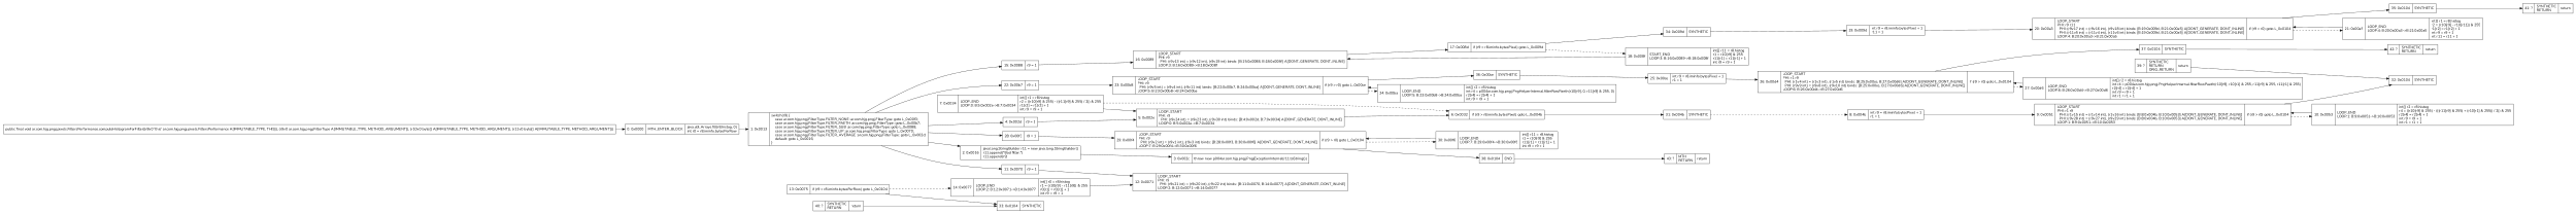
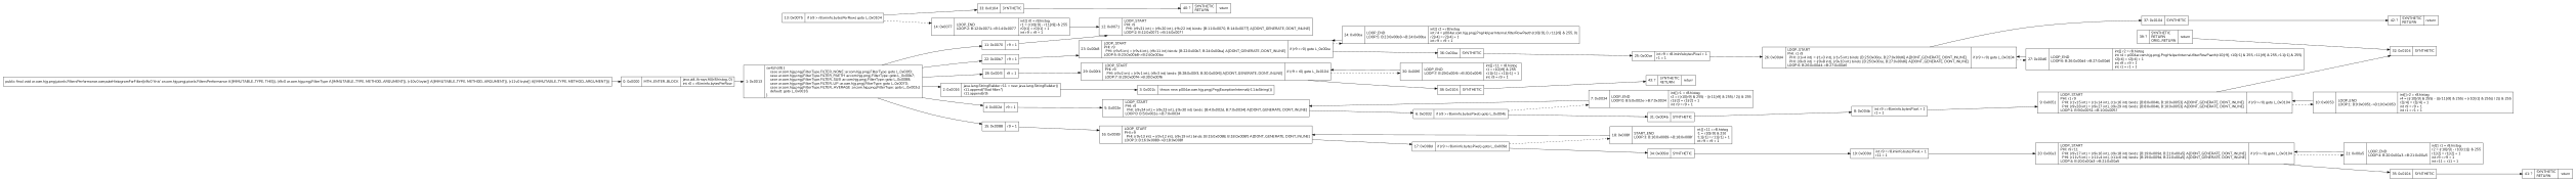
  digraph {
    fontname=Nunito
    rankdir=LR
    node [fontname=Nunito shape=record]
    edge [fontname=Nunito]
    n1 [label="{0\:\ 0x0000|MTH_ENTER_BLOCK\l|java.util.Arrays.fill(r8.histog, 0)\lint r0 = r8.iminfo.bytesPerRow\l}"]
    n2 [label="{1\:\ 0x0013|switch(r9) \{\l    case ar.com.hjg.pngj.FilterType.FILTER_NONE :ar.com.hjg.pngj.FilterType: goto L_0x00f3;\l    case ar.com.hjg.pngj.FilterType.FILTER_PAETH :ar.com.hjg.pngj.FilterType: goto L_0x00b7;\l    case ar.com.hjg.pngj.FilterType.FILTER_SUB :ar.com.hjg.pngj.FilterType: goto L_0x0088;\l    case ar.com.hjg.pngj.FilterType.FILTER_UP :ar.com.hjg.pngj.FilterType: goto L_0x0070;\l    case ar.com.hjg.pngj.FilterType.FILTER_AVERAGE :ar.com.hjg.pngj.FilterType: goto L_0x002d;\l    default: goto L_0x0016;\l\}\l}"]
    n3 [label="{2\:\ 0x0016|java.lang.StringBuilder r11 = new java.lang.StringBuilder()\lr11.append(\"Bad filter:\")\lr11.append(r9)\l}"]
    n4 [label="{4\:\ 0x002d|r9 = 1\l}"]
    n5 [label="{11\:\ 0x0070|r9 = 1\l}"]
    n6 [label="{15\:\ 0x0088|r9 = 1\l}"]
    n7 [label="{22\:\ 0x00b7|r9 = 1\l}"]
    n8 [label="{28\:\ 0x00f3|r9 = 1\l}"]
    n9 [label="{3\:\ 0x002c|throw new p004ar.com.hjg.pngj.PngjExceptionInternal(r11.toString())\l}"]
    n10 [label="{5\:\ 0x002e|LOOP_START\lPHI: r9 \l  PHI: (r9v24 int) = (r9v23 int), (r9v30 int) binds: [B:4:0x002d, B:7:0x0034] A[DONT_GENERATE, DONT_INLINE]\lLOOP:0: B:5:0x002e\-\>B:7:0x0034\l}"]
    n11 [label="{12\:\ 0x0071|LOOP_START\lPHI: r9 \l  PHI: (r9v21 int) = (r9v20 int), (r9v22 int) binds: [B:11:0x0070, B:14:0x0077] A[DONT_GENERATE, DONT_INLINE]\lLOOP:2: B:12:0x0071\-\>B:14:0x0077\l}"]
    n12 [label="{16\:\ 0x0089|LOOP_START\lPHI: r9 \l  PHI: (r9v13 int) = (r9v12 int), (r9v19 int) binds: [B:15:0x0088, B:18:0x008f] A[DONT_GENERATE, DONT_INLINE]\lLOOP:3: B:16:0x0089\-\>B:18:0x008f\l}"]
    n13 [label="{23\:\ 0x00b8|LOOP_START\lPHI: r9 \l  PHI: (r9v5 int) = (r9v4 int), (r9v11 int) binds: [B:22:0x00b7, B:24:0x00ba] A[DONT_GENERATE, DONT_INLINE]\lLOOP:5: B:23:0x00b8\-\>B:24:0x00ba\l|if (r9 \> r0) goto L_0x00ce\l}"]
    n14 [label="{29\:\ 0x00f4|LOOP_START\lPHI: r9 \l  PHI: (r9v2 int) = (r9v1 int), (r9v3 int) binds: [B:28:0x00f3, B:30:0x00f6] A[DONT_GENERATE, DONT_INLINE]\lLOOP:7: B:29:0x00f4\-\>B:30:0x00f6\l|if (r9 \> r0) goto L_0x0104\l}"]
    n15 [label="{6\:\ 0x0032|if (r9 \> r8.iminfo.bytesPixel) goto L_0x004b\l}"]
    n16 [label="{7\:\ 0x0034|LOOP_END\lLOOP:0: B:5:0x002e\-\>B:7:0x0034\l|int[] r1 = r8.histog\lr2 = ((r10[r9] & 255) \- ((r11[r9] & 255) \/ 2)) & 255\lr1[r2] = r1[r2] + 1\lint r9 = r9 + 1\l}"]
    n17 [label="{31\:\ 0x004b|SYNTHETIC\l}"]
    n18 [label="{8\:\ 0x004b|int r9 = r8.iminfo.bytesPixel + 1\lr1 = 1\l}"]
    n19 [label="{9\:\ 0x0051|LOOP_START\lPHI: r1 r9 \l  PHI: (r1v15 int) = (r1v14 int), (r1v16 int) binds: [B:8:0x004b, B:10:0x0053] A[DONT_GENERATE, DONT_INLINE]\l  PHI: (r9v28 int) = (r9v27 int), (r9v29 int) binds: [B:8:0x004b, B:10:0x0053] A[DONT_GENERATE, DONT_INLINE]\lLOOP:1: B:9:0x0051\-\>B:10:0x0053\l|if (r9 \> r0) goto L_0x0104\l}"]
    n20 [label="{10\:\ 0x0053|LOOP_END\lLOOP:1: B:9:0x0051\-\>B:10:0x0053\l|int[] r2 = r8.histog\lr4 = ((r10[r9] & 255) \- (((r11[r9] & 255) + (r10[r1] & 255)) \/ 2)) & 255\lr2[r4] = r2[r4] + 1\lint r9 = r9 + 1\lint r1 = r1 + 1\l}"]
    n21 [label="{32\:\ 0x0104|SYNTHETIC\l}"]
    n22 [label="{13\:\ 0x0075|if (r9 \> r8.iminfo.bytesPerRow) goto L_0x0104\l}"]
    n23 [label="{14\:\ 0x0077|LOOP_END\lLOOP:2: B:12:0x0071\-\>B:14:0x0077\l|int[] r0 = r8.histog\lr1 = (r10[r9] \- r11[r9]) & 255\lr0[r1] = r0[r1] + 1\lint r9 = r9 + 1\l}"]
    n24 [label="{33\:\ 0x0104|SYNTHETIC\l}"]
    n25 [label="{40\:\ ?|SYNTHETIC\lRETURN\l|return\l}"]
    n26 [label="{17\:\ 0x008d|if (r9 \> r8.iminfo.bytesPixel) goto L_0x009d\l}"]
    n27 [label="{18\:\ 0x008f|START_END\lLOOP:3: B:16:0x0089\-\>B:18:0x008f\l|int[] r11 = r8.histog\lr1 = r10[r9] & 255\lr11[r1] = r11[r1] + 1\lint r9 = r9 + 1\l}"]
    n28 [label="{34\:\ 0x009d|SYNTHETIC\l}"]
    n29 [label="{19\:\ 0x009d|int r9 = r8.iminfo.bytesPixel + 1\lr11 = 1\l}"]
    n30 [label="{20\:\ 0x00a3|LOOP_START\lPHI: r9 r11 \l  PHI: (r9v17 int) = (r9v16 int), (r9v18 int) binds: [B:19:0x009d, B:21:0x00a5] A[DONT_GENERATE, DONT_INLINE]\l  PHI: (r11v5 int) = (r11v4 int), (r11v6 int) binds: [B:19:0x009d, B:21:0x00a5] A[DONT_GENERATE, DONT_INLINE]\lLOOP:4: B:20:0x00a3\-\>B:21:0x00a5\l|if (r9 \> r0) goto L_0x0104\l}"]
    n31 [label="{21\:\ 0x00a5|LOOP_END\lLOOP:4: B:20:0x00a3\-\>B:21:0x00a5\l|int[] r1 = r8.histog\lr2 = (r10[r9] \- r10[r11]) & 255\lr1[r2] = r1[r2] + 1\lint r9 = r9 + 1\lint r11 = r11 + 1\l}"]
    n32 [label="{35\:\ 0x0104|SYNTHETIC\l}"]
    n33 [label="{41\:\ ?|SYNTHETIC\lRETURN\l|return\l}"]
    n34 [label="{24\:\ 0x00ba|LOOP_END\lLOOP:5: B:23:0x00b8\-\>B:24:0x00ba\l|int[] r2 = r8.histog\lint r4 = p004ar.com.hjg.pngj.PngHelperInternal.filterRowPaeth(r10[r9], 0, r11[r9] & 255, 0)\lr2[r4] = r2[r4] + 1\lint r9 = r9 + 1\l}"]
    n35 [label="{36\:\ 0x00ce|SYNTHETIC\l}"]
    n36 [label="{25\:\ 0x00ce|int r9 = r8.iminfo.bytesPixel + 1\lr1 = 1\l}"]
    n37 [label="{26\:\ 0x00d4|LOOP_START\lPHI: r1 r9 \l  PHI: (r1v4 int) = (r1v3 int), (r1v5 int) binds: [B:25:0x00ce, B:27:0x00d6] A[DONT_GENERATE, DONT_INLINE]\l  PHI: (r9v9 int) = (r9v8 int), (r9v10 int) binds: [B:25:0x00ce, B:27:0x00d6] A[DONT_GENERATE, DONT_INLINE]\lLOOP:6: B:26:0x00d4\-\>B:27:0x00d6\l|if (r9 \> r0) goto L_0x0104\l}"]
    n38 [label="{27\:\ 0x00d6|LOOP_END\lLOOP:6: B:26:0x00d4\-\>B:27:0x00d6\l|int[] r2 = r8.histog\lint r4 = p004ar.com.hjg.pngj.PngHelperInternal.filterRowPaeth(r10[r9], r10[r1] & 255, r11[r9] & 255, r11[r1] & 255)\lr2[r4] = r2[r4] + 1\lint r9 = r9 + 1\lint r1 = r1 + 1\l}"]
    n39 [label="{37\:\ 0x0104|SYNTHETIC\l}"]
    n40 [label="{42\:\ ?|SYNTHETIC\lRETURN\l|return\l}"]
    n41 [label="{30\:\ 0x00f6|LOOP_END\lLOOP:7: B:29:0x00f4\-\>B:30:0x00f6\l|int[] r11 = r8.histog\lr1 = r10[r9] & 255\lr11[r1] = r11[r1] + 1\lint r9 = r9 + 1\l}"]
-   n42 [label="{38\:\ 0x0104|END\l}"]
-   n43 [label="{43\:\ ?|MTH\lRETURN\l|return\l}"]
+   n42 [label="{38\:\ 0x0104|SYNTHETIC\l}"]
+   n43 [label="{43\:\ ?|SYNTHETIC\lRETURN\l|return\l}"]
    n44 [label="{39\:\ ?|SYNTHETIC\lRETURN\lORIG_RETURN\l|return\l}"]
    n45 [label="{public final void ar.com.hjg.pngj.pixels.FiltersPerformance.computeHistogramForFilter((r8v0 'this' ar.com.hjg.pngj.pixels.FiltersPerformance A[IMMUTABLE_TYPE, THIS]), (r9v0 ar.com.hjg.pngj.FilterType A[IMMUTABLE_TYPE, METHOD_ARGUMENT]), (r10v0 byte[] A[IMMUTABLE_TYPE, METHOD_ARGUMENT]), (r11v0 byte[] A[IMMUTABLE_TYPE, METHOD_ARGUMENT])) }"]
    n1 -> n2
    n2 -> n3
    n2 -> n4
    n2 -> n5
    n2 -> n6
    n2 -> n7
    n2 -> n8
    n3 -> n9
    n4 -> n10
    n5 -> n11
    n6 -> n12
    n7 -> n13
    n8 -> n14
    n10 -> n15
    n12 -> n26
    n13 -> n34 [style=dashed]
    n13 -> n35
    n14 -> n41 [style=dashed]
    n14 -> n42
-   n16 -> n15 [style=dashed]
+   n15 -> n16 [style=dashed]
    n15 -> n17
    n16 -> n10
-   n17 -> n18 [style=dashed]
+   n17 -> n18
    n18 -> n19
    n19 -> n20 [style=dashed]
    n19 -> n21
    n20 -> n19
    n22 -> n23 [style=dashed]
    n22 -> n24
    n23 -> n11
-   n25 -> n24
+   n24 -> n25
    n26 -> n27 [style=dashed]
    n26 -> n28
    n27 -> n12
    n28 -> n29
    n29 -> n30
    n30 -> n31 [style=dashed]
    n30 -> n32
    n31 -> n30
    n32 -> n33
    n34 -> n13
    n35 -> n36
    n36 -> n37
    n37 -> n38 [style=dashed]
    n37 -> n39
    n38 -> n37
    n39 -> n40
    n41 -> n14
    n42 -> n43
    n44 -> n21
    n45 -> n1
  }
